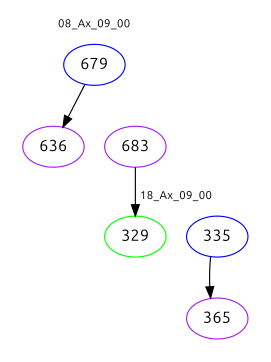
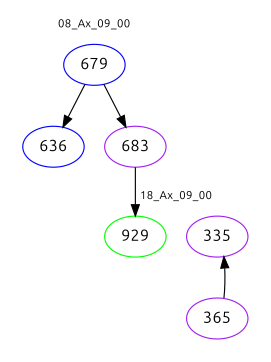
  digraph {
    fontname=Ubuntu
    node [color=purple fontname=Ubuntu]
    edge [color=black fontname=Ubuntu]
    n1 [color=blue label=679]
-   n2 [label=636]
+   n2 [color=blue label=636]
    n3 [label=683]
-   n4 [color=blue label=335]
-   n5 [color=green label=329]
+   n4 [label=335]
+   n5 [color=green label=929]
    n6 [label=365]
    subgraph cluster_1 {
      color=white
      fontsize=10
      label="08_Ax_09_00"
      n1
      n2
      n3
    }
    subgraph cluster_2 {
      color=white
      fontsize=10
      label="18_Ax_09_00"
      n4
      n5
      n6
    }
    n1 -> n2
+   n1 -> n3
    n3 -> n5
-   n4 -> n6
+   n6 -> n4
  }
